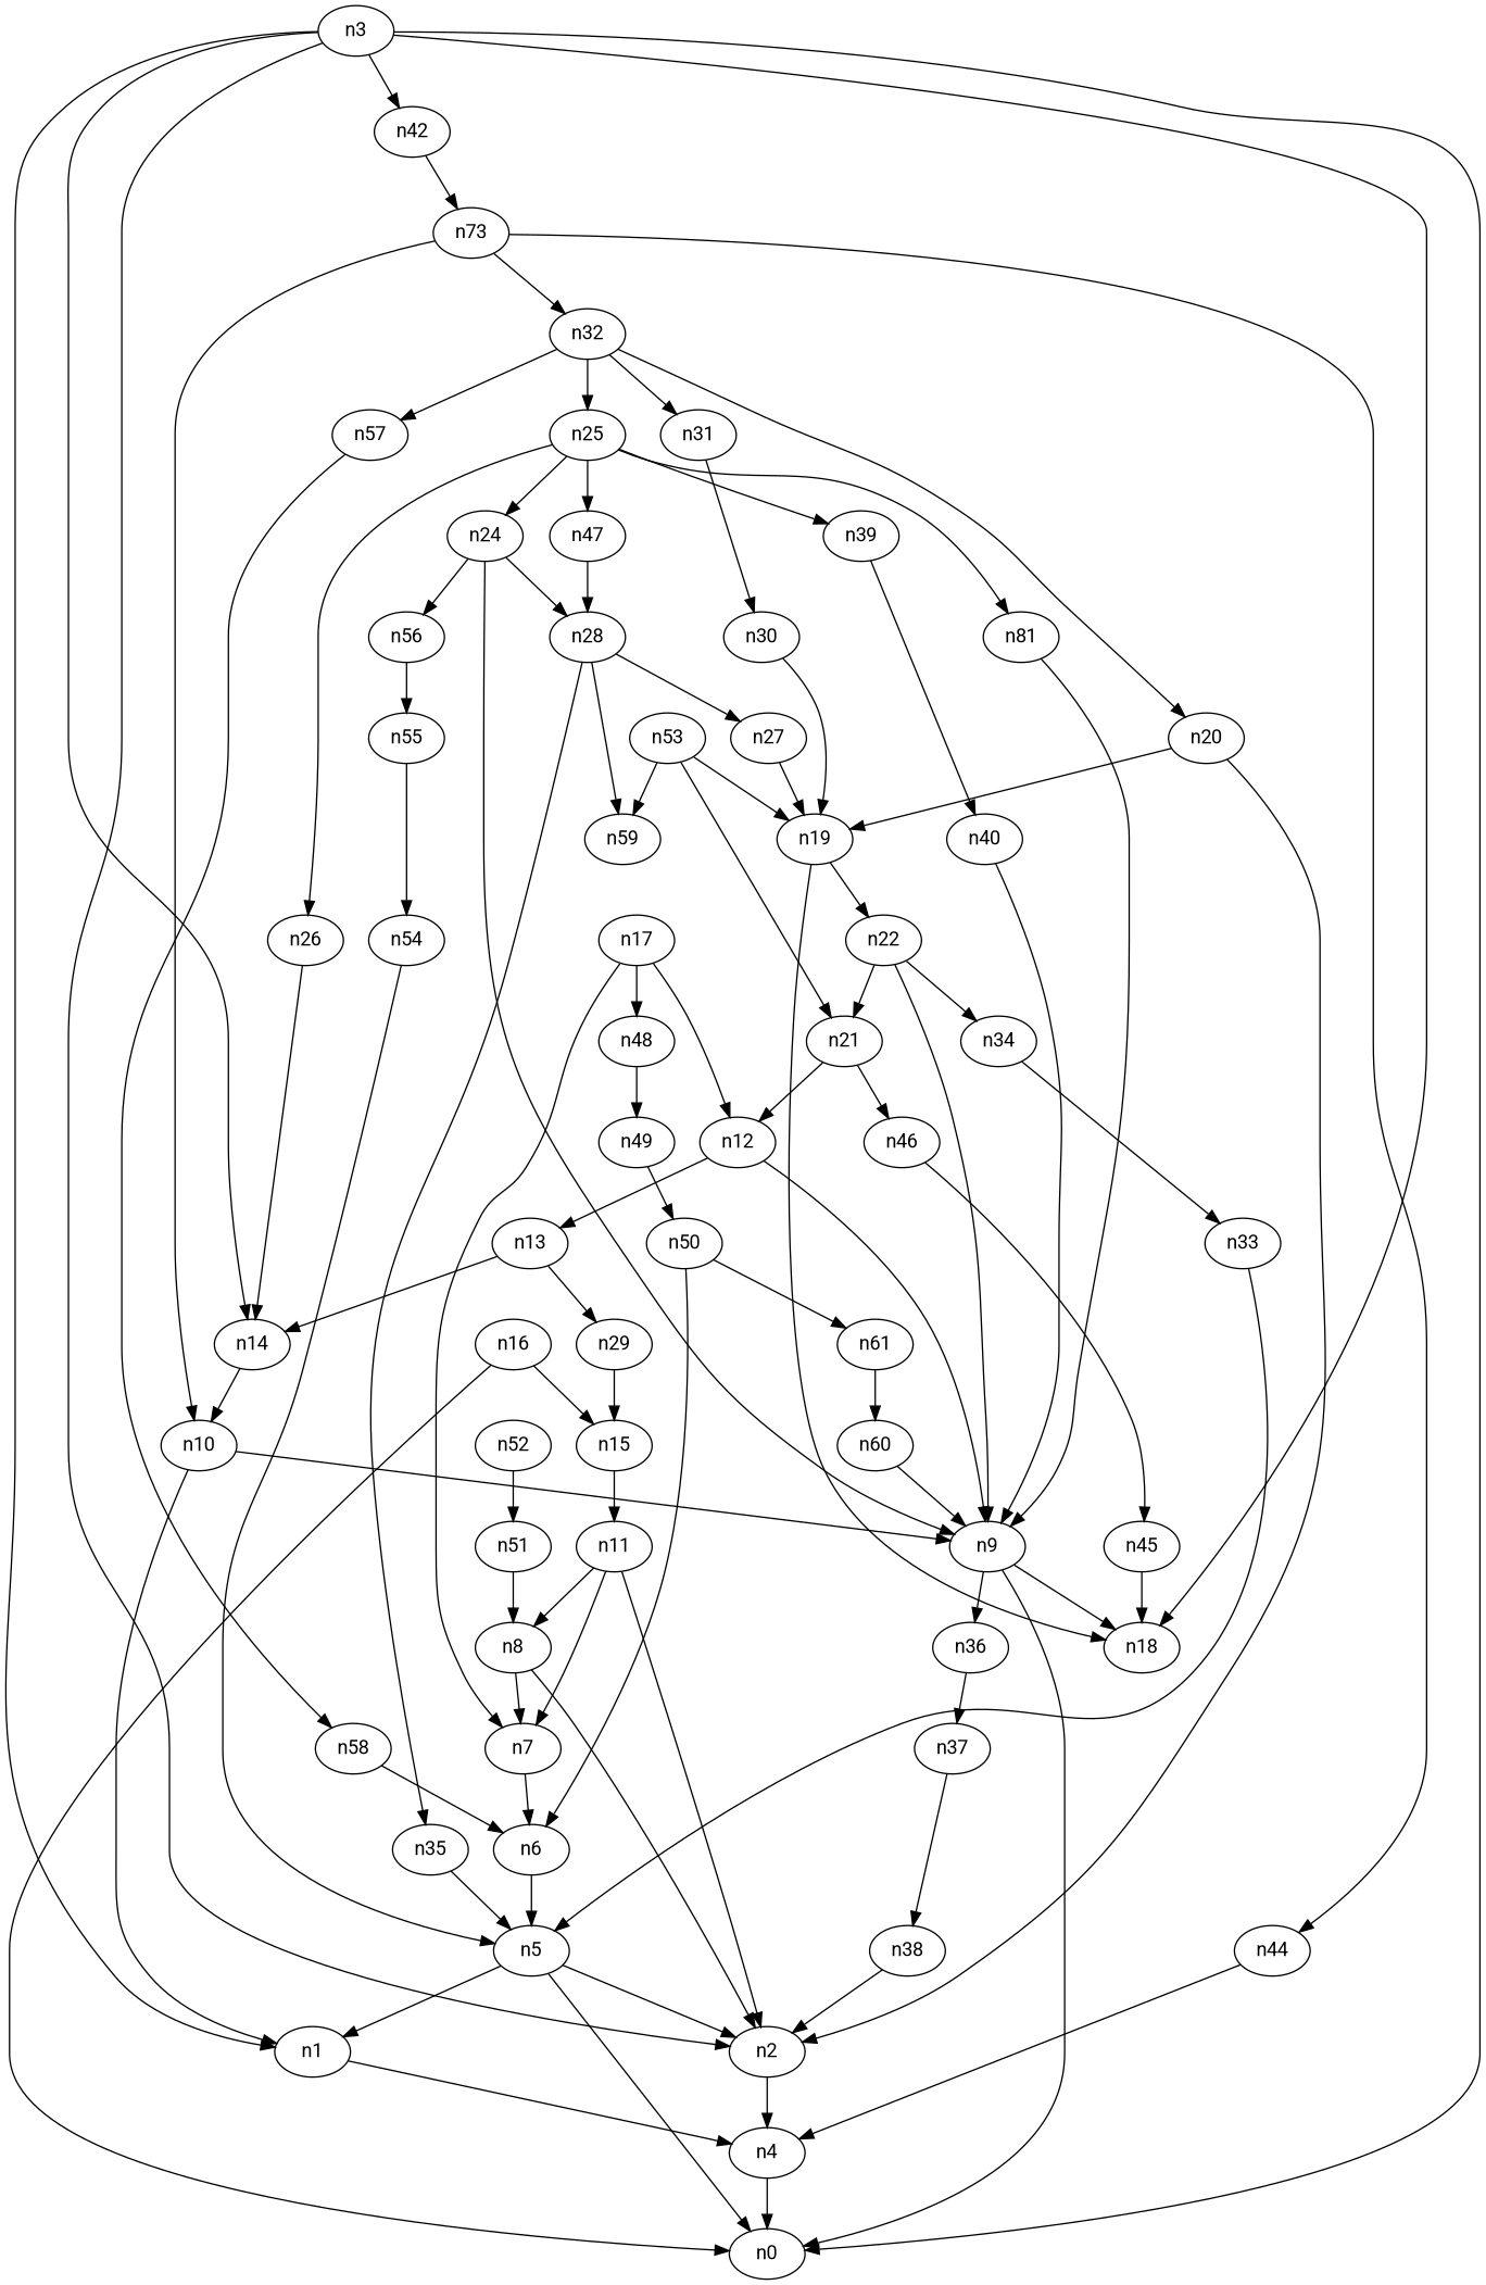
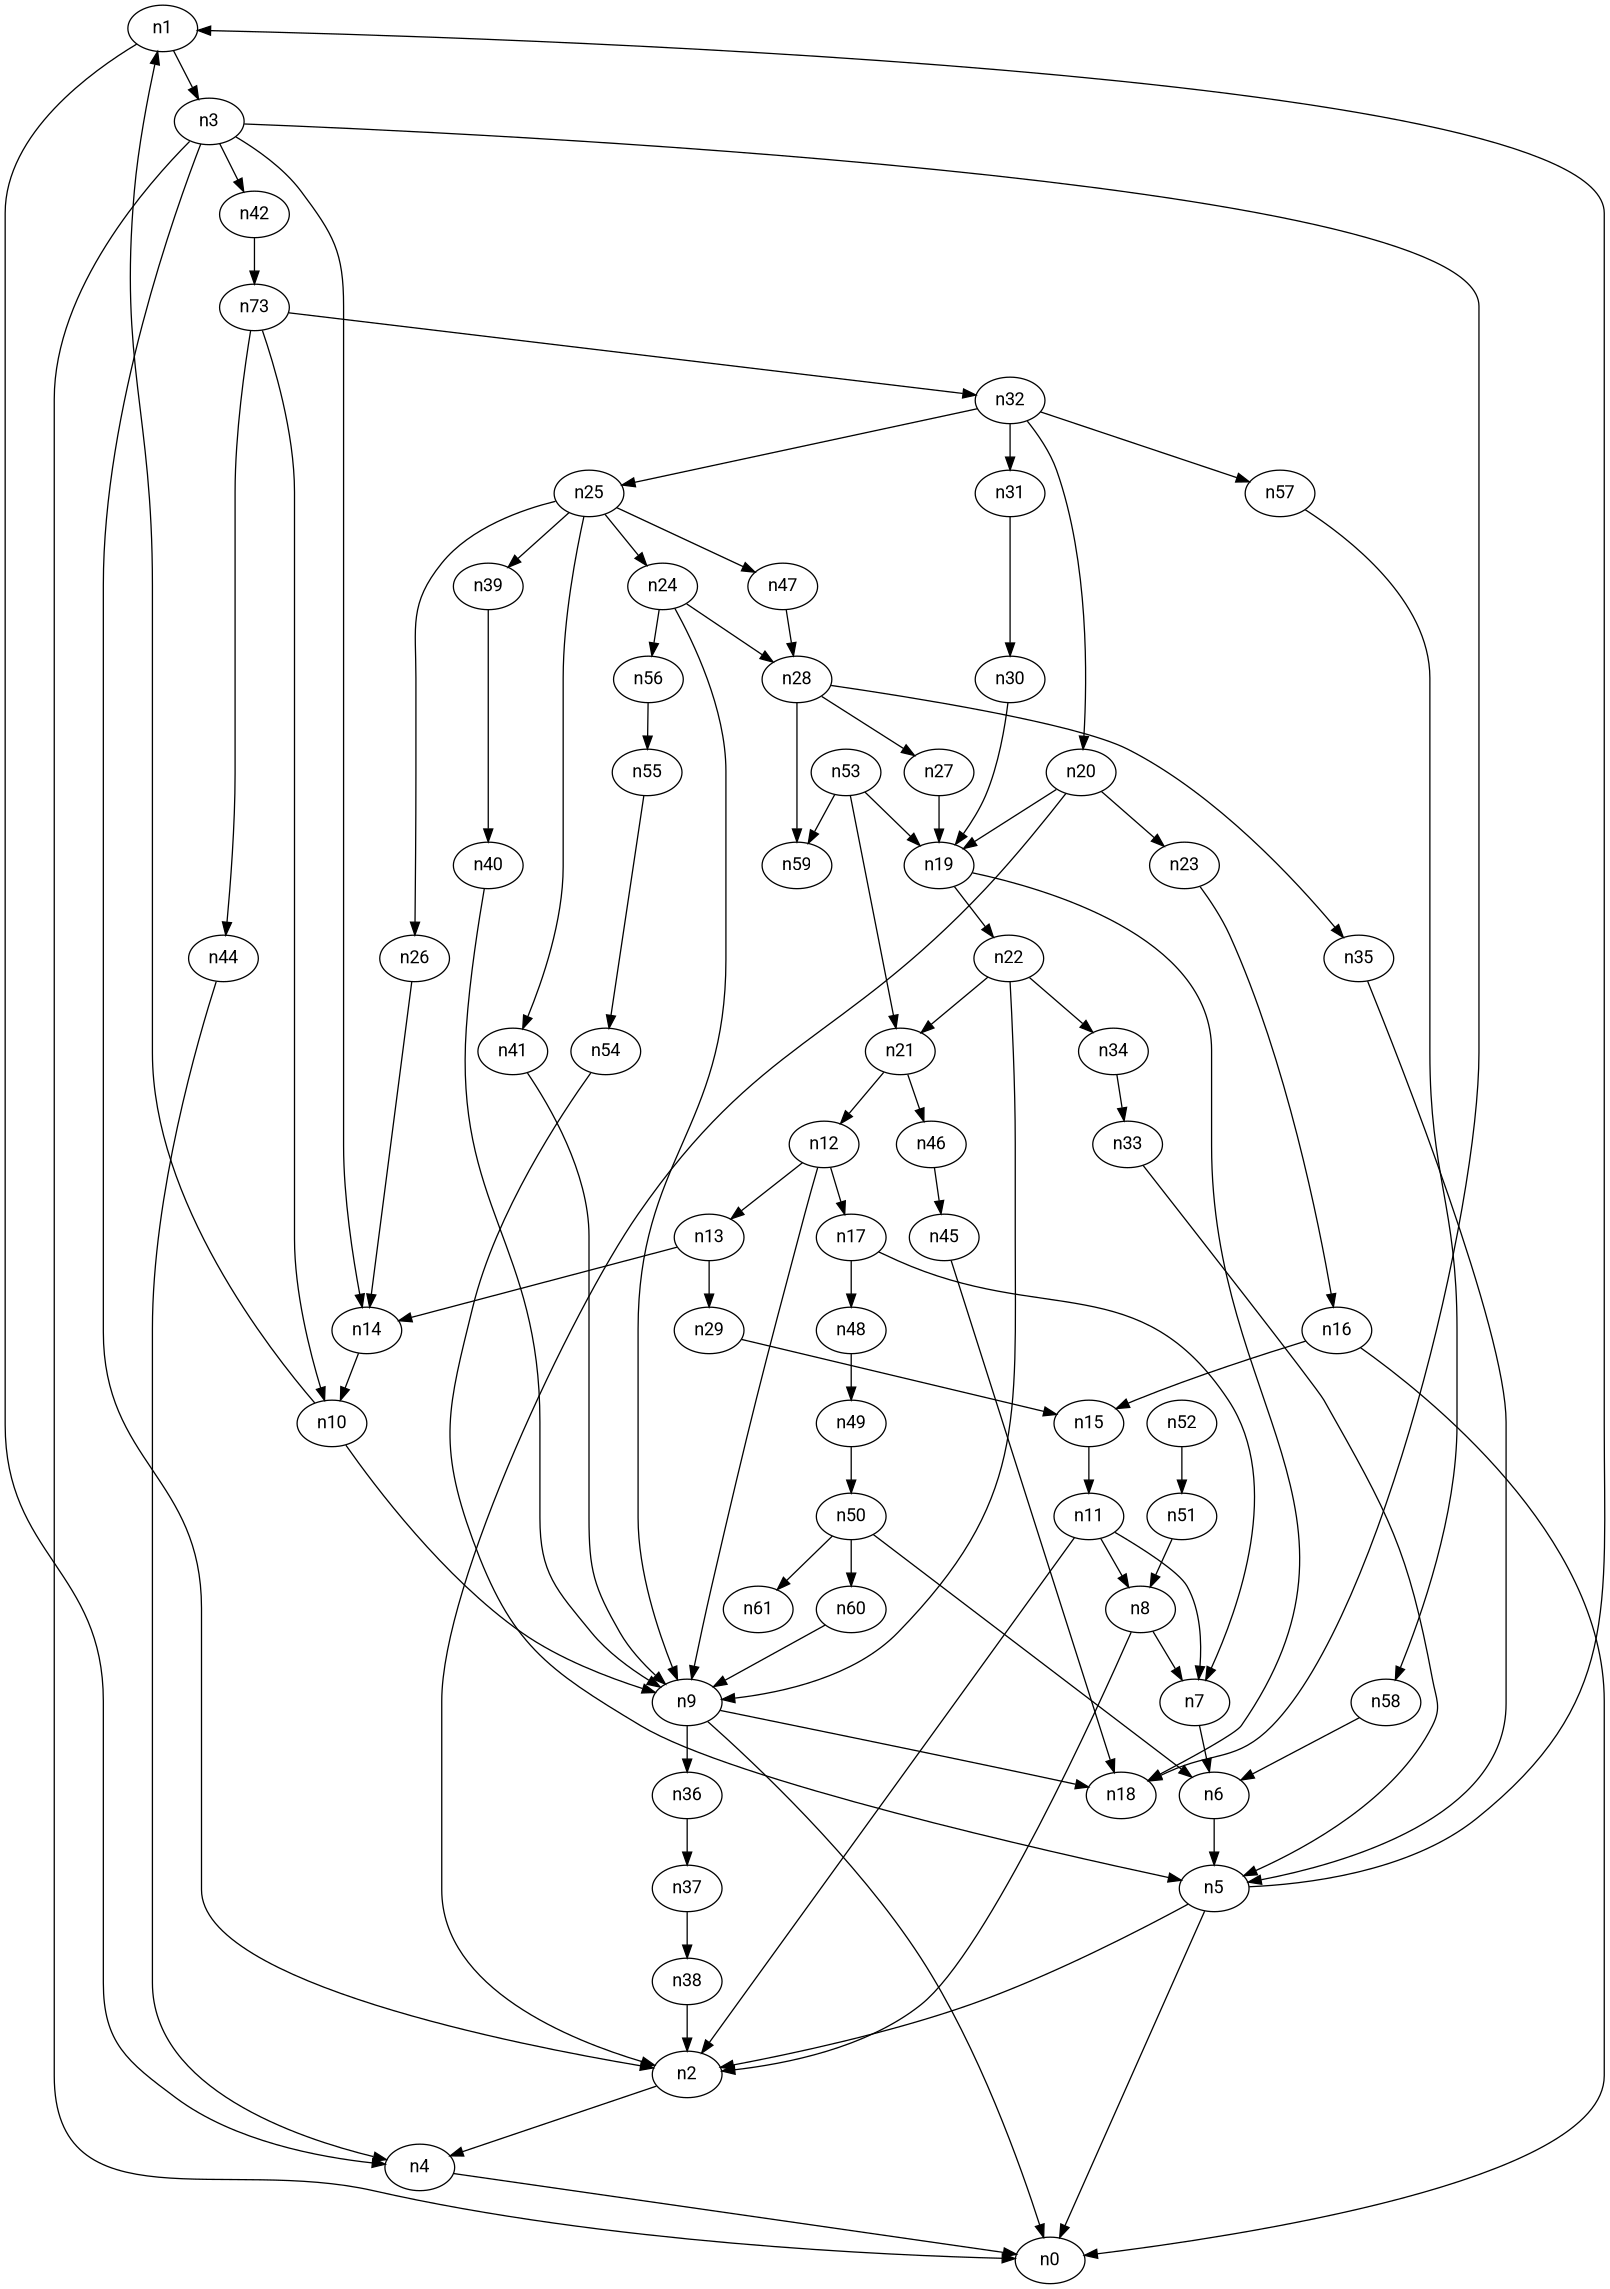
  digraph {
    fontname=Roboto
    node [fontname=Roboto]
    edge [fontname=Roboto]
    n1
    n4
    n0
    n2
    n3
    n14
    n18
    n42
    n10
    n43 [label=n73]
    n9
+   n23
    n16
    n32
    n44
    n5
    n6
    n7
    n8
    n36
    n37
    n38
    n11
    n12
    n13
    n17
    n29
    n48
    n15
    n49
    n50
    n19
    n22
    n21
    n34
    n46
    n33
    n20
    n45
    n24
    n28
    n56
    n27
    n35
    n59
    n55
    n54
    n25
    n26
    n39
-   n41 [label=n81]
+   n41
    n47
    n40
    n52
    n51
    n53
    n30
    n31
    n57
    n58
    n61
    n60
    n1 -> n4
    n4 -> n0
    n2 -> n4
-   n3 -> n1
+   n1 -> n3
    n3 -> n0
    n3 -> n2
    n3 -> n14
    n3 -> n18
    n3 -> n42
    n14 -> n10
    n42 -> n43
    n10 -> n1
    n10 -> n9
    n43 -> n10
    n43 -> n32
    n43 -> n44
    n9 -> n0
    n9 -> n18
    n9 -> n36
+   n23 -> n16
    n16 -> n0
    n16 -> n15
    n32 -> n20
    n32 -> n25
    n32 -> n31
    n32 -> n57
    n44 -> n4
    n5 -> n1
    n5 -> n0
    n5 -> n2
    n6 -> n5
    n7 -> n6
    n8 -> n2
    n8 -> n7
    n36 -> n37
    n37 -> n38
    n38 -> n2
    n11 -> n2
    n11 -> n7
    n11 -> n8
    n12 -> n9
    n12 -> n13
-   n17 -> n12
+   n12 -> n17
    n13 -> n14
    n13 -> n29
    n17 -> n7
    n17 -> n48
    n29 -> n15
    n48 -> n49
    n15 -> n11
    n49 -> n50
    n50 -> n6
    n50 -> n61
    n19 -> n18
    n19 -> n22
    n22 -> n9
    n22 -> n21
    n22 -> n34
    n21 -> n12
    n21 -> n46
    n34 -> n33
    n46 -> n45
    n33 -> n5
    n20 -> n2
+   n20 -> n23
    n20 -> n19
    n45 -> n18
    n24 -> n9
    n24 -> n28
    n24 -> n56
    n28 -> n27
    n28 -> n35
    n28 -> n59
    n56 -> n55
    n27 -> n19
    n35 -> n5
    n55 -> n54
    n54 -> n5
    n25 -> n24
    n25 -> n26
    n25 -> n39
    n25 -> n41
    n25 -> n47
    n26 -> n14
    n39 -> n40
    n41 -> n9
    n47 -> n28
    n40 -> n9
    n52 -> n51
    n51 -> n8
    n53 -> n19
    n53 -> n21
    n53 -> n59
    n30 -> n19
    n31 -> n30
    n57 -> n58
    n58 -> n6
-   n61 -> n60
+   n50 -> n60
    n60 -> n9
  }
